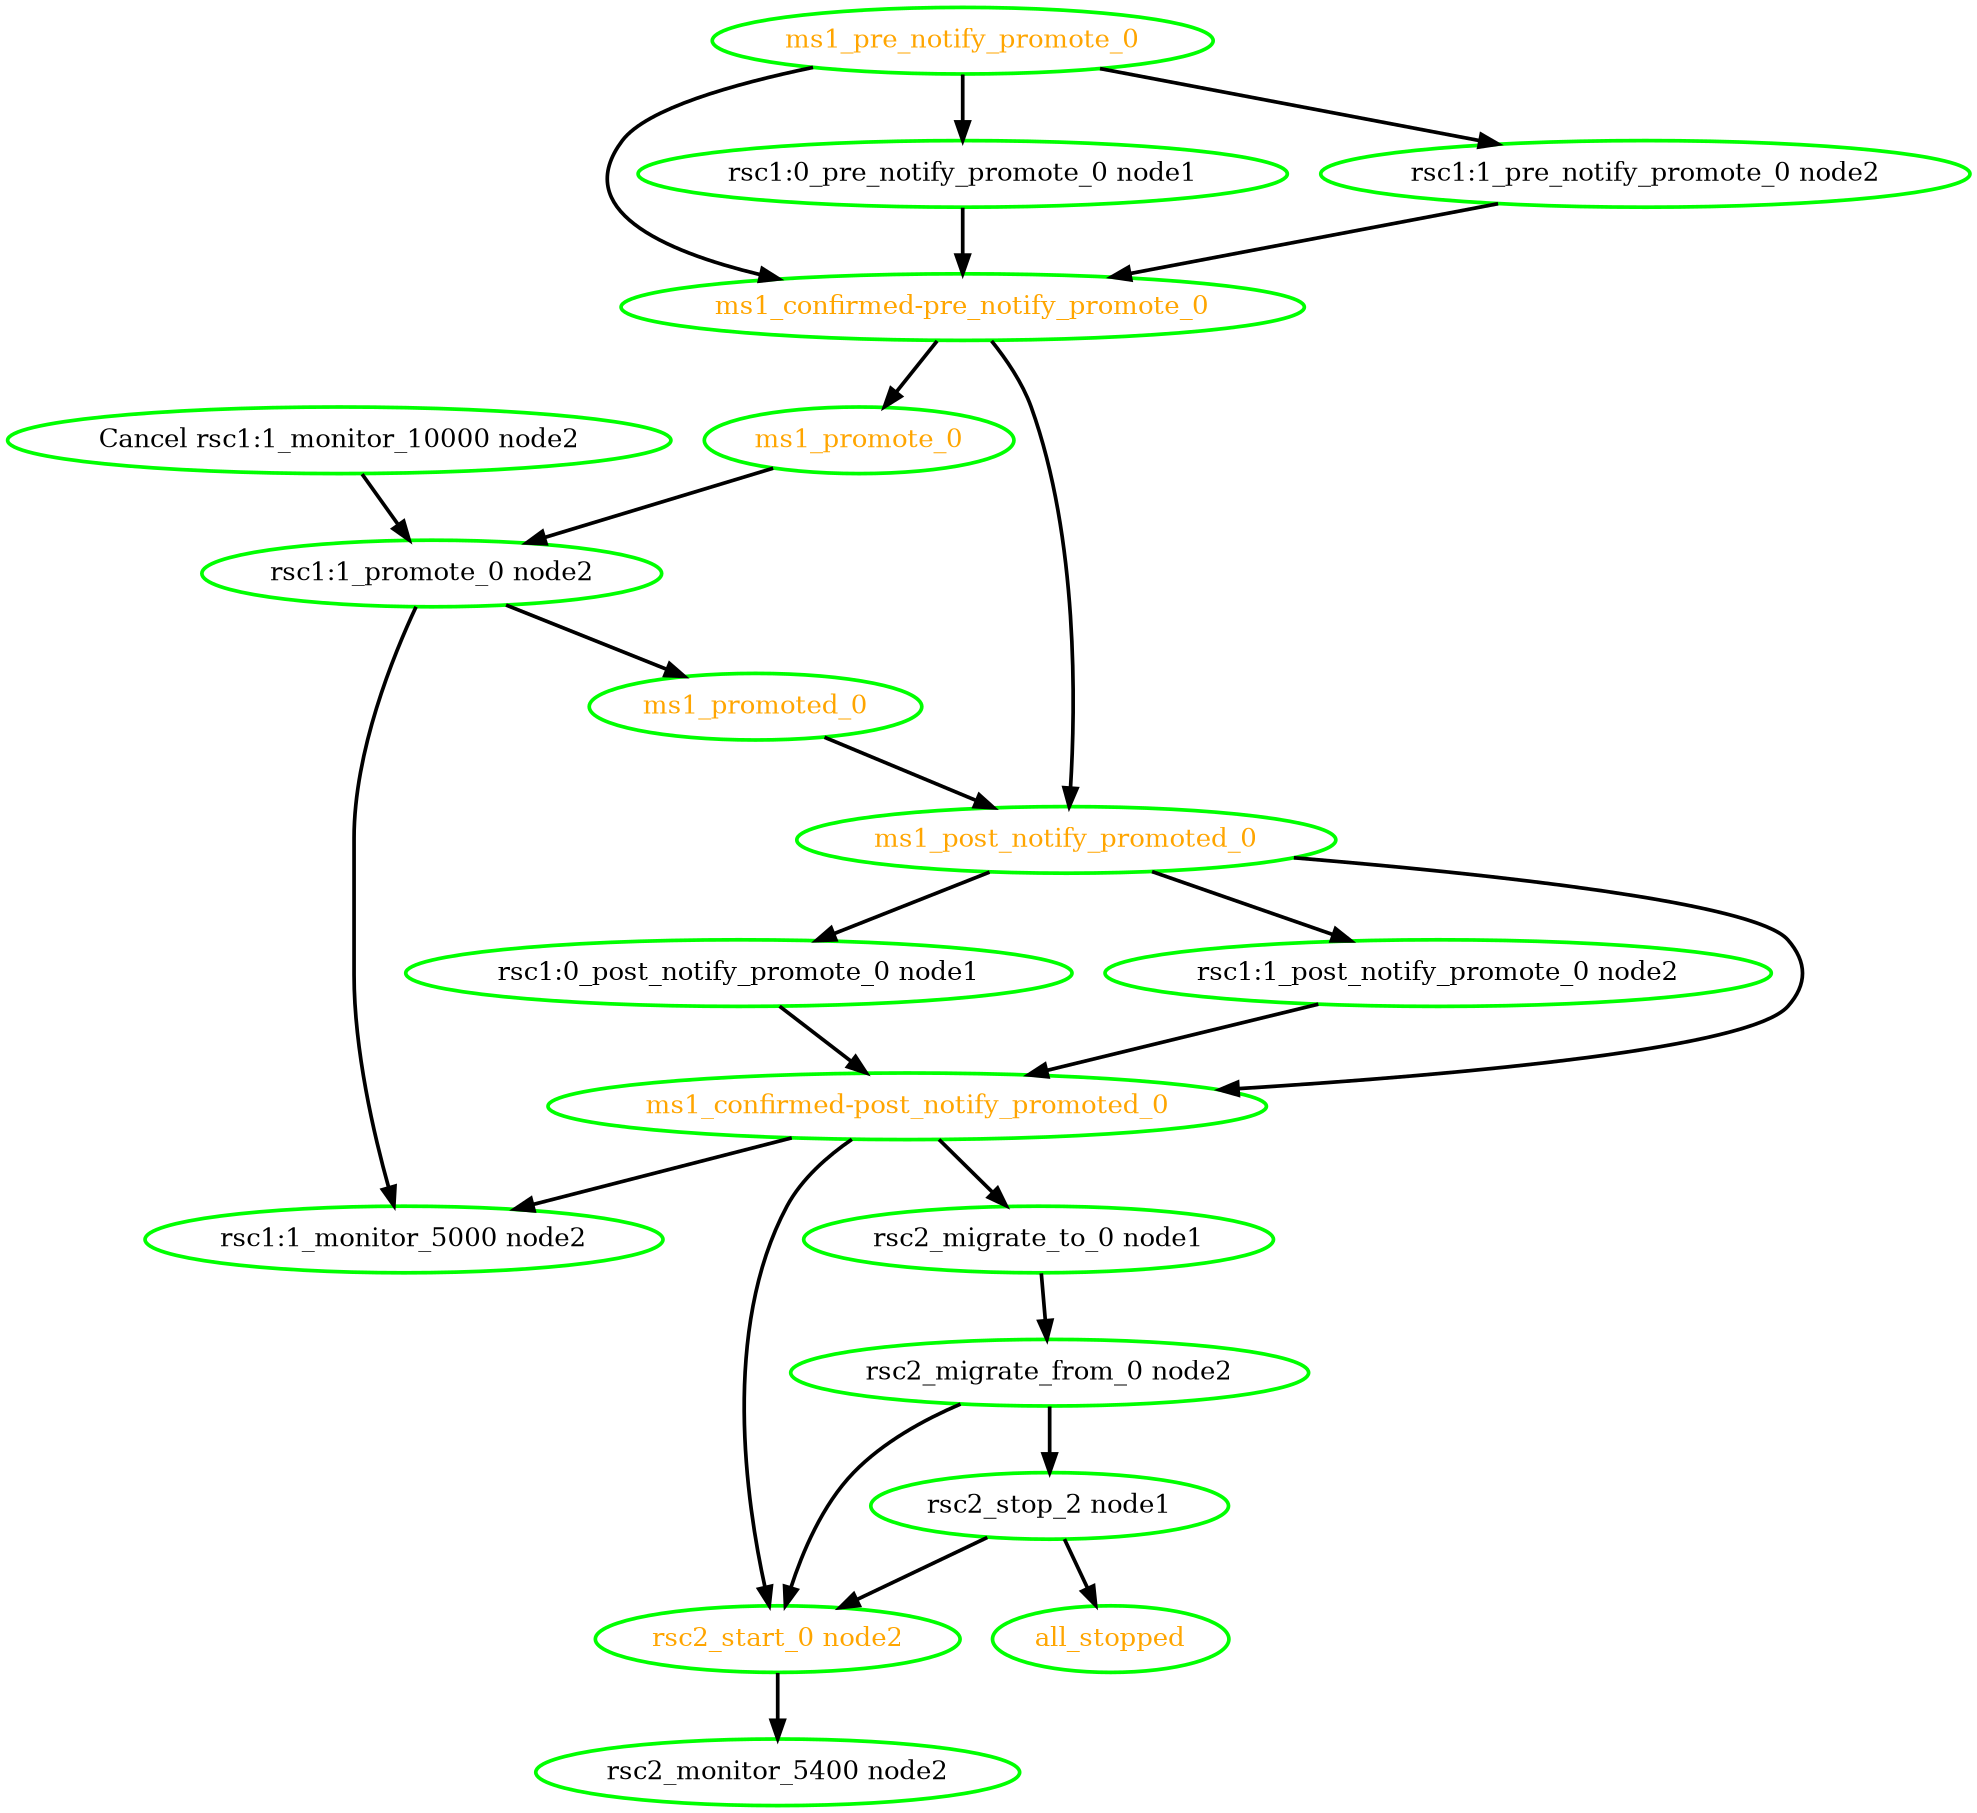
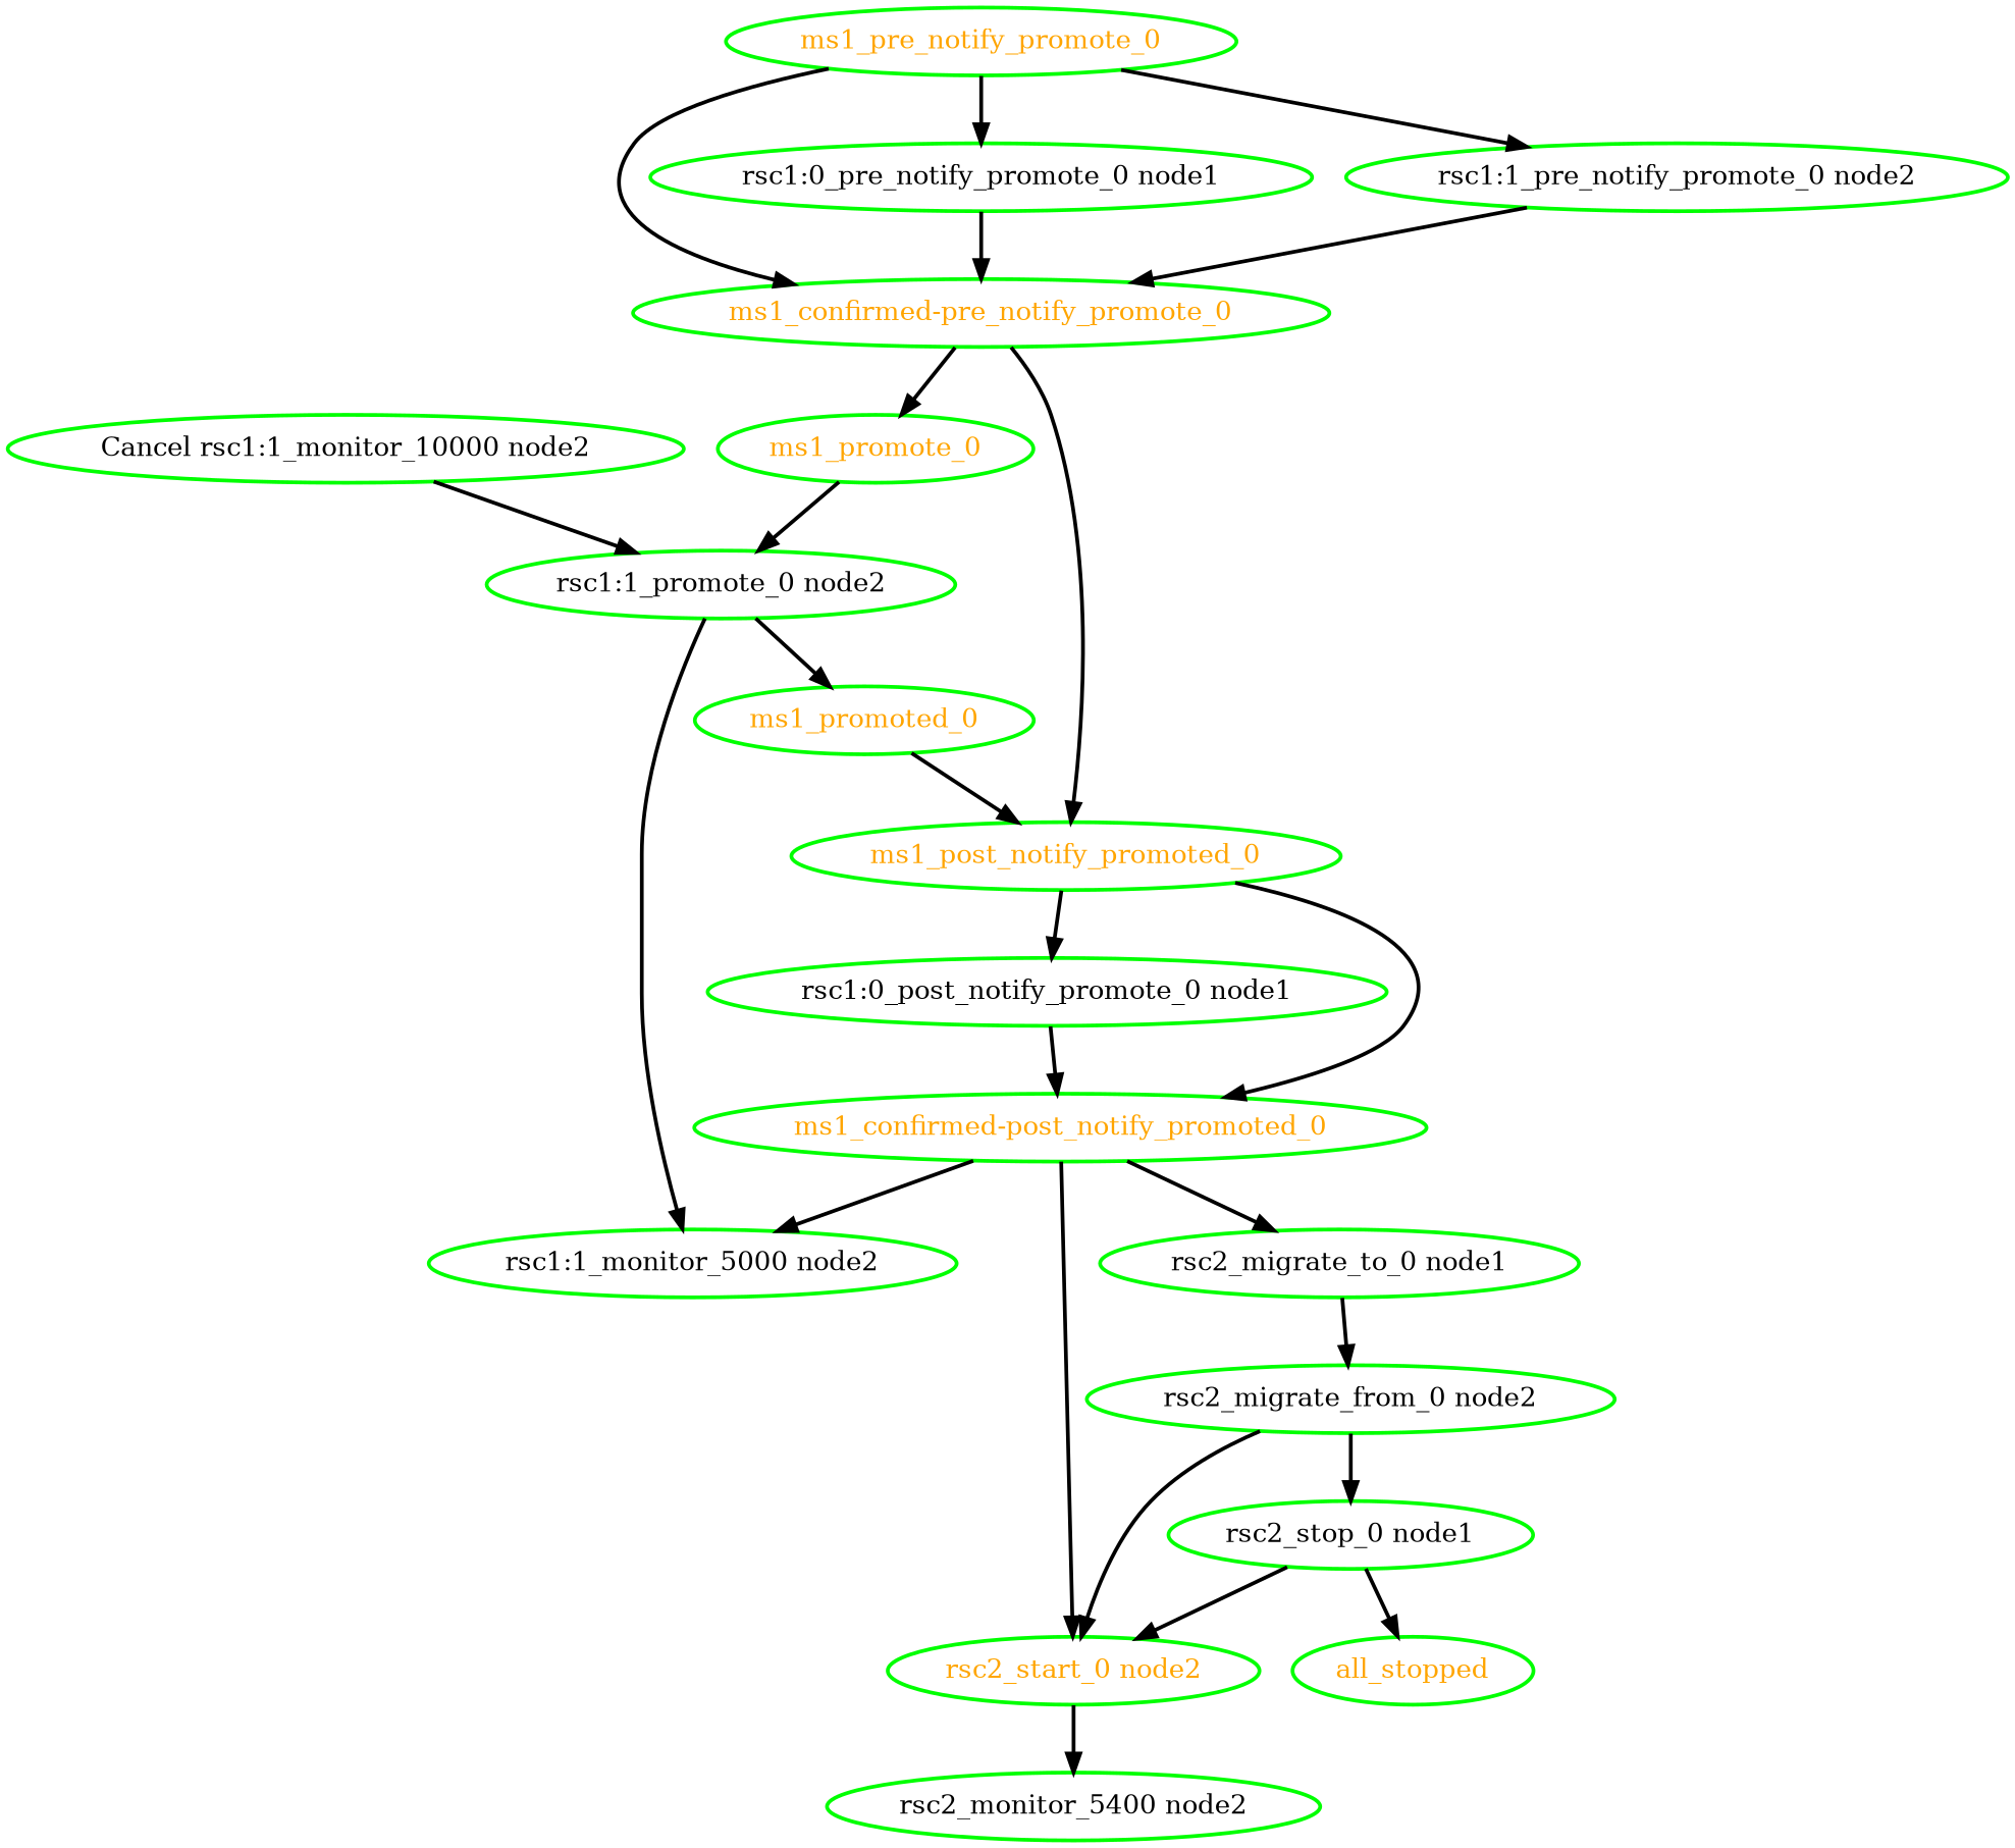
  digraph {
    node [color=green fontcolor=black style=bold]
    edge [style=bold]
    "Cancel rsc1:1_monitor_10000 node2"
    "rsc1:1_promote_0 node2"
    "rsc1:1_monitor_5000 node2"
    ms1_promoted_0 [fontcolor=orange]
    ms1_post_notify_promoted_0 [fontcolor=orange]
    all_stopped [fontcolor=orange]
    "ms1_confirmed-post_notify_promoted_0" [fontcolor=orange]
    "rsc2_migrate_to_0 node1"
    "rsc2_start_0 node2" [fontcolor=orange]
    "rsc2_migrate_from_0 node2"
    n11 [label="rsc2_monitor_5400 node2"]
-   "rsc2_stop_0 node1" [label="rsc2_stop_2 node1"]
+   "rsc2_stop_0 node1"
    "ms1_confirmed-pre_notify_promote_0" [fontcolor=orange]
    ms1_promote_0 [fontcolor=orange]
    "rsc1:0_post_notify_promote_0 node1"
-   "rsc1:1_post_notify_promote_0 node2"
    ms1_pre_notify_promote_0 [fontcolor=orange]
    "rsc1:0_pre_notify_promote_0 node1"
    "rsc1:1_pre_notify_promote_0 node2"
    "Cancel rsc1:1_monitor_10000 node2" -> "rsc1:1_promote_0 node2"
    "rsc1:1_promote_0 node2" -> "rsc1:1_monitor_5000 node2"
    "rsc1:1_promote_0 node2" -> ms1_promoted_0
    ms1_promoted_0 -> ms1_post_notify_promoted_0
    ms1_post_notify_promoted_0 -> "ms1_confirmed-post_notify_promoted_0"
    ms1_post_notify_promoted_0 -> "rsc1:0_post_notify_promote_0 node1"
-   ms1_post_notify_promoted_0 -> "rsc1:1_post_notify_promote_0 node2"
    "ms1_confirmed-post_notify_promoted_0" -> "rsc1:1_monitor_5000 node2"
    "ms1_confirmed-post_notify_promoted_0" -> "rsc2_migrate_to_0 node1"
    "ms1_confirmed-post_notify_promoted_0" -> "rsc2_start_0 node2"
    "rsc2_migrate_to_0 node1" -> "rsc2_migrate_from_0 node2"
    "rsc2_start_0 node2" -> n11
    "rsc2_migrate_from_0 node2" -> "rsc2_start_0 node2"
    "rsc2_migrate_from_0 node2" -> "rsc2_stop_0 node1"
    "rsc2_stop_0 node1" -> all_stopped
    "rsc2_stop_0 node1" -> "rsc2_start_0 node2"
    "ms1_confirmed-pre_notify_promote_0" -> ms1_post_notify_promoted_0
    "ms1_confirmed-pre_notify_promote_0" -> ms1_promote_0
    ms1_promote_0 -> "rsc1:1_promote_0 node2"
    "rsc1:0_post_notify_promote_0 node1" -> "ms1_confirmed-post_notify_promoted_0"
-   "rsc1:1_post_notify_promote_0 node2" -> "ms1_confirmed-post_notify_promoted_0"
    ms1_pre_notify_promote_0 -> "ms1_confirmed-pre_notify_promote_0"
    ms1_pre_notify_promote_0 -> "rsc1:0_pre_notify_promote_0 node1"
    ms1_pre_notify_promote_0 -> "rsc1:1_pre_notify_promote_0 node2"
    "rsc1:0_pre_notify_promote_0 node1" -> "ms1_confirmed-pre_notify_promote_0"
    "rsc1:1_pre_notify_promote_0 node2" -> "ms1_confirmed-pre_notify_promote_0"
  }
